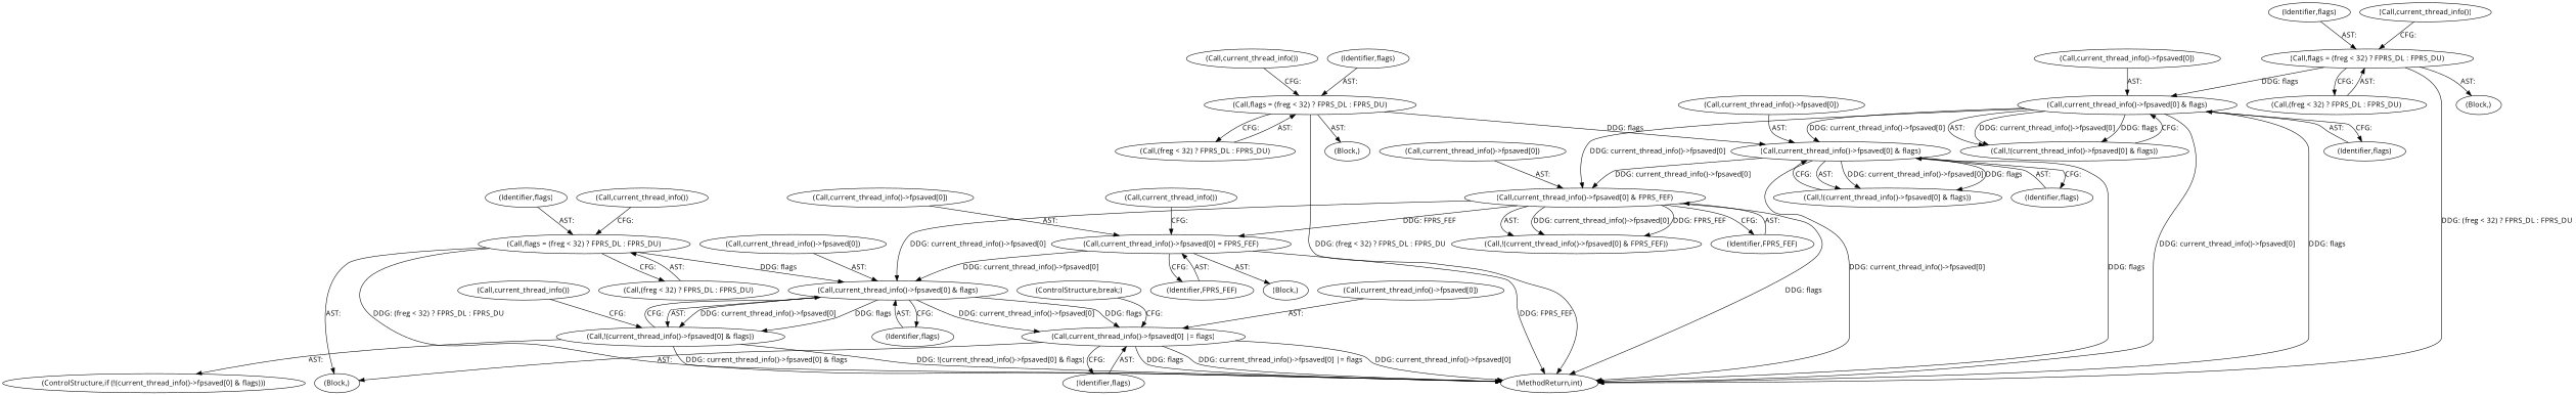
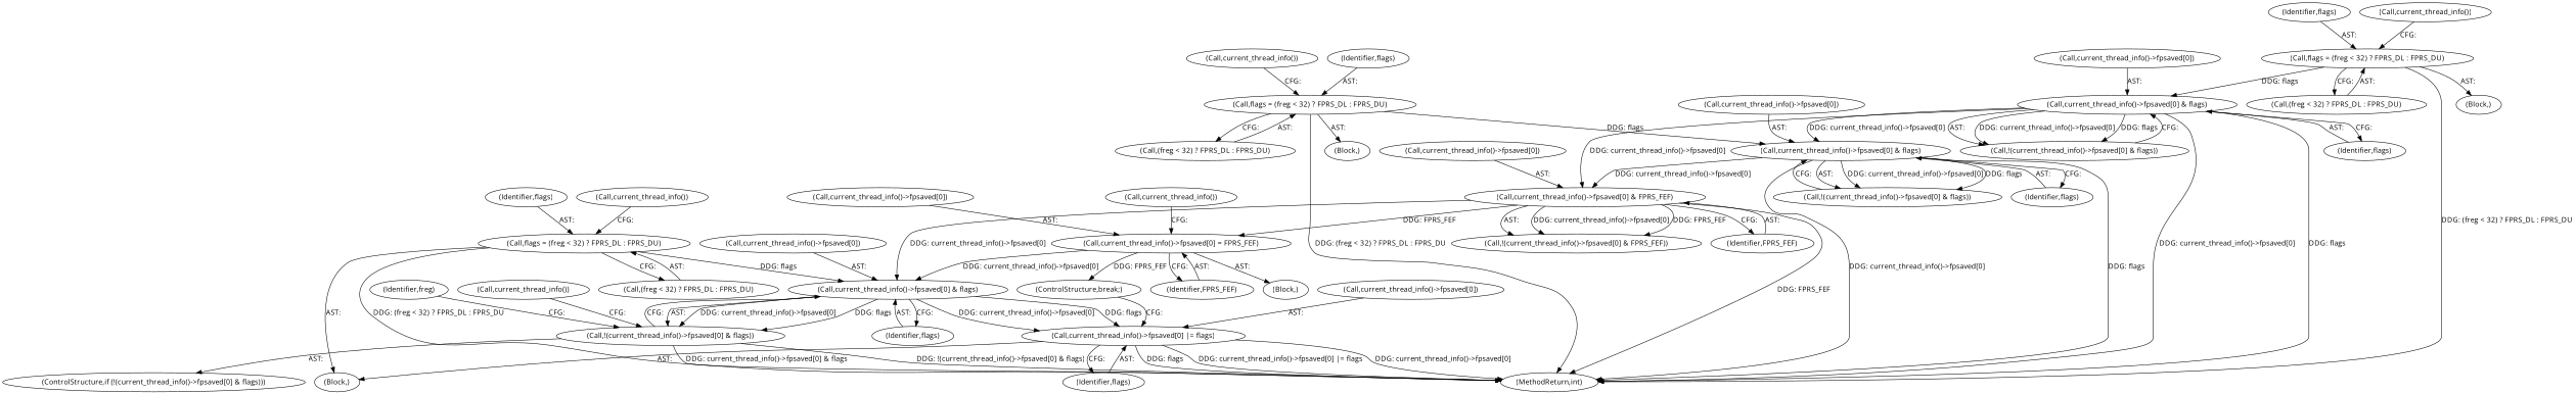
  digraph {
    fontname="Open Sans"
    node [fontname="Open Sans"]
    edge [fontname="Open Sans"]
    n1 [label="(Call,current_thread_info()->fpsaved[0] & flags)"]
    n2 [label="(Call,!(current_thread_info()->fpsaved[0] & flags))"]
    n3 [label="(Call,current_thread_info()->fpsaved[0] |= flags)"]
    n4 [label="(Identifier,flags)"]
    n5 [label="(MethodReturn,int)"]
    n6 [label="(ControlStructure,if (!(current_thread_info()->fpsaved[0] & flags)))"]
    n7 [label="(Block,)"]
    n8 [label="(Identifier,flags)"]
    n9 [label="(Call,current_thread_info()->fpsaved[0] & FPRS_FEF)"]
    n10 [label="(Call,current_thread_info()->fpsaved[0] = FPRS_FEF)"]
    n11 [label="(Identifier,FPRS_FEF)"]
    n12 [label="(Call,!(current_thread_info()->fpsaved[0] & FPRS_FEF))"]
    n13 [label="(Identifier,FPRS_FEF)"]
    n14 [label="(Block,)"]
    n15 [label="(Call,current_thread_info()->fpsaved[0] & flags)"]
    n16 [label="(Call,current_thread_info()->fpsaved[0] & flags)"]
    n17 [label="(Identifier,flags)"]
    n18 [label="(Call,!(current_thread_info()->fpsaved[0] & flags))"]
    n19 [label="(Call,!(current_thread_info()->fpsaved[0] & flags))"]
    n20 [label="(Identifier,flags)"]
    n21 [label="(Call,flags = (freg < 32) ? FPRS_DL : FPRS_DU)"]
    n22 [label="(Block,)"]
    n23 [label="(Call,(freg < 32) ? FPRS_DL : FPRS_DU)"]
    n24 [label="(Call,flags = (freg < 32) ? FPRS_DL : FPRS_DU)"]
    n25 [label="(Call,(freg < 32) ? FPRS_DL : FPRS_DU)"]
    n26 [label="(Block,)"]
    n27 [label="(Call,flags = (freg < 32) ? FPRS_DL : FPRS_DU)"]
    n28 [label="(Call,(freg < 32) ? FPRS_DL : FPRS_DU)"]
    n29 [label="(Identifier,flags)"]
    n30 [label="(Call,current_thread_info()->fpsaved[0])"]
+   n31 [label="(Identifier,freg)"]
    n32 [label="(Call,current_thread_info())"]
    n33 [label="(Call,current_thread_info()->fpsaved[0])"]
    n34 [label="(Call,current_thread_info()->fpsaved[0])"]
    n35 [label="(Identifier,flags)"]
    n36 [label="(Identifier,flags)"]
    n37 [label="(Call,current_thread_info())"]
    n38 [label="(Call,current_thread_info())"]
    n39 [label="(Call,current_thread_info()->fpsaved[0])"]
    n40 [label="(Call,current_thread_info()->fpsaved[0])"]
    n41 [label="(Call,current_thread_info())"]
    n42 [label="(Call,current_thread_info())"]
    n43 [label="(ControlStructure,break;)"]
    n44 [label="(Call,current_thread_info()->fpsaved[0])"]
    n1 -> n2 [label="AST: "]
    n1 -> n2 [label="DDG: current_thread_info()->fpsaved[0]"]
    n1 -> n2 [label="DDG: flags"]
    n1 -> n3 [label="DDG: current_thread_info()->fpsaved[0]"]
    n1 -> n3 [label="DDG: flags"]
    n1 -> n4 [label="CFG: "]
    n2 -> n1 [label="CFG: "]
    n2 -> n5 [label="DDG: !(current_thread_info()->fpsaved[0] & flags)"]
    n2 -> n5 [label="DDG: current_thread_info()->fpsaved[0] & flags"]
    n2 -> n6 [label="AST: "]
    n3 -> n5 [label="DDG: current_thread_info()->fpsaved[0] |= flags"]
    n3 -> n5 [label="DDG: current_thread_info()->fpsaved[0]"]
    n3 -> n5 [label="DDG: flags"]
    n3 -> n7 [label="AST: "]
    n3 -> n8 [label="CFG: "]
    n4 -> n1 [label="AST: "]
    n8 -> n3 [label="AST: "]
    n9 -> n1 [label="DDG: current_thread_info()->fpsaved[0]"]
-   n9 -> n5 [label="DDG: flags"]
+   n9 -> n5 [label="DDG: FPRS_FEF"]
    n9 -> n10 [label="DDG: FPRS_FEF"]
    n9 -> n11 [label="CFG: "]
    n9 -> n12 [label="AST: "]
    n9 -> n12 [label="DDG: current_thread_info()->fpsaved[0]"]
    n9 -> n12 [label="DDG: FPRS_FEF"]
    n10 -> n1 [label="DDG: current_thread_info()->fpsaved[0]"]
-   n10 -> n5 [label="DDG: FPRS_FEF"]
+   n10 -> n43 [label="DDG: FPRS_FEF"]
    n10 -> n13 [label="CFG: "]
    n10 -> n14 [label="AST: "]
    n11 -> n9 [label="AST: "]
    n13 -> n10 [label="AST: "]
    n15 -> n5 [label="DDG: current_thread_info()->fpsaved[0]"]
    n15 -> n5 [label="DDG: flags"]
    n15 -> n9 [label="DDG: current_thread_info()->fpsaved[0]"]
    n15 -> n16 [label="DDG: current_thread_info()->fpsaved[0]"]
    n15 -> n17 [label="CFG: "]
    n15 -> n18 [label="AST: "]
    n15 -> n18 [label="DDG: current_thread_info()->fpsaved[0]"]
    n15 -> n18 [label="DDG: flags"]
    n16 -> n5 [label="DDG: current_thread_info()->fpsaved[0]"]
    n16 -> n5 [label="DDG: flags"]
    n16 -> n9 [label="DDG: current_thread_info()->fpsaved[0]"]
    n16 -> n19 [label="AST: "]
    n16 -> n19 [label="DDG: current_thread_info()->fpsaved[0]"]
    n16 -> n19 [label="DDG: flags"]
    n16 -> n20 [label="CFG: "]
    n17 -> n15 [label="AST: "]
    n18 -> n15 [label="CFG: "]
    n19 -> n16 [label="CFG: "]
    n20 -> n16 [label="AST: "]
    n21 -> n5 [label="DDG: (freg < 32) ? FPRS_DL : FPRS_DU"]
    n21 -> n15 [label="DDG: flags"]
    n21 -> n22 [label="AST: "]
    n21 -> n23 [label="CFG: "]
    n23 -> n21 [label="AST: "]
    n24 -> n5 [label="DDG: (freg < 32) ? FPRS_DL : FPRS_DU"]
    n24 -> n16 [label="DDG: flags"]
    n24 -> n25 [label="CFG: "]
    n24 -> n26 [label="AST: "]
    n25 -> n24 [label="AST: "]
    n27 -> n1 [label="DDG: flags"]
    n27 -> n5 [label="DDG: (freg < 32) ? FPRS_DL : FPRS_DU"]
    n27 -> n7 [label="AST: "]
    n27 -> n28 [label="CFG: "]
    n28 -> n27 [label="AST: "]
    n29 -> n24 [label="AST: "]
    n30 -> n10 [label="AST: "]
+   n31 -> n2 [label="CFG: "]
    n32 -> n10 [label="CFG: "]
    n33 -> n16 [label="AST: "]
    n34 -> n9 [label="AST: "]
    n35 -> n27 [label="AST: "]
    n36 -> n21 [label="AST: "]
    n37 -> n24 [label="CFG: "]
    n38 -> n27 [label="CFG: "]
    n39 -> n1 [label="AST: "]
    n40 -> n15 [label="AST: "]
    n41 -> n2 [label="CFG: "]
    n42 -> n21 [label="CFG: "]
    n43 -> n3 [label="CFG: "]
    n44 -> n3 [label="AST: "]
  }
